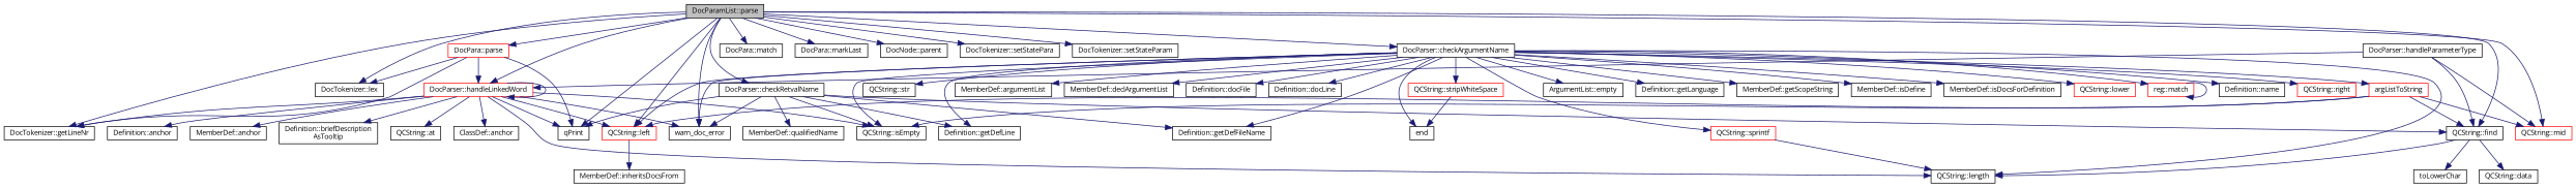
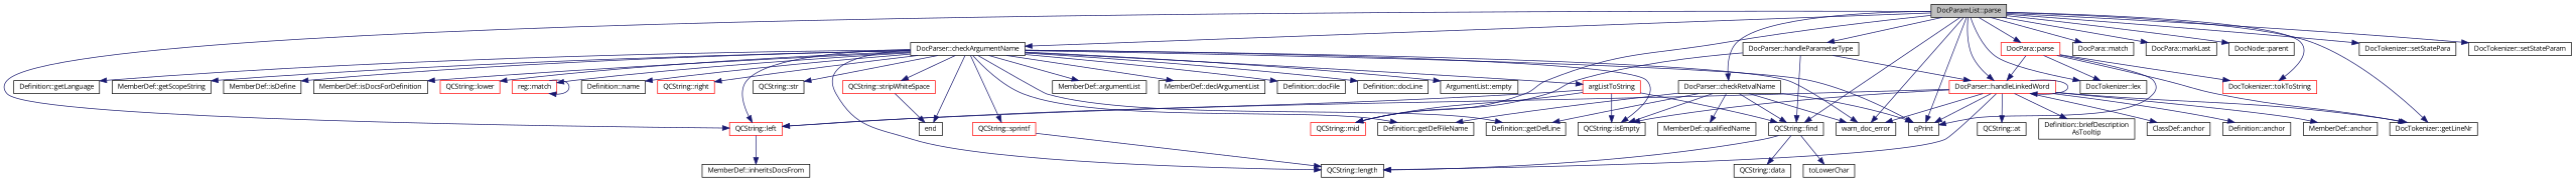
  digraph {
    fontname="Open Sans"
    rankdir=TB
    node [color=black fillcolor=white fontname="Open Sans" fontsize=10 shape=record style=filled]
    edge [color=midnightblue fontname="Open Sans" fontsize=10 labelfontname=Helvetica labelfontsize=10 style=solid]
    n1 [fillcolor=grey75 fontcolor=black height=0.2 label="DocParamList::parse" width=0.4]
    n2 [height=0.2 label="DocParser::checkArgumentName" width=0.4]
    n3 [height=0.2 label="QCString::find" width=0.4]
    n4 [color=red height=0.2 label="QCString::left" width=0.4]
    n5 [color=red height=0.2 label="QCString::mid" width=0.4]
    n6 [height=0.2 label=qPrint width=0.4]
    n7 [height=0.2 label=warn_doc_error width=0.4]
    n8 [height=0.2 label="DocParser::checkRetvalName" width=0.4]
    n9 [height=0.2 label="DocTokenizer::getLineNr" width=0.4]
    n10 [color=red height=0.2 label="DocParser::handleLinkedWord" width=0.4]
    n11 [height=0.2 label="DocParser::handleParameterType" width=0.4]
    n12 [height=0.2 label="DocTokenizer::lex" width=0.4]
    n13 [height=0.2 label="DocPara::match" width=0.4]
    n14 [height=0.2 label="DocPara::markLast" width=0.4]
    n15 [height=0.2 label="DocNode::parent" width=0.4]
    n16 [color=red height=0.2 label="DocPara::parse" width=0.4]
+   n17 [color=red height=0.2 label="DocTokenizer::tokToString" width=0.4]
    n18 [height=0.2 label="DocTokenizer::setStatePara" width=0.4]
    n19 [height=0.2 label="DocTokenizer::setStateParam" width=0.4]
    n20 [color=red height=0.2 label=argListToString width=0.4]
    n21 [height=0.2 label="QCString::length" width=0.4]
    n22 [height=0.2 label="QCString::isEmpty" width=0.4]
    n23 [height=0.2 label="MemberDef::argumentList" width=0.4]
    n24 [height=0.2 label="MemberDef::declArgumentList" width=0.4]
    n25 [height=0.2 label="Definition::docFile" width=0.4]
    n26 [height=0.2 label="Definition::docLine" width=0.4]
    n27 [height=0.2 label="ArgumentList::empty" width=0.4]
    n28 [height=0.2 label=end width=0.4]
    n29 [height=0.2 label="Definition::getDefFileName" width=0.4]
    n30 [height=0.2 label="Definition::getDefLine" width=0.4]
    n31 [height=0.2 label="Definition::getLanguage" width=0.4]
    n32 [height=0.2 label="MemberDef::getScopeString" width=0.4]
    n33 [height=0.2 label="MemberDef::isDefine" width=0.4]
    n34 [height=0.2 label="MemberDef::isDocsForDefinition" width=0.4]
    n35 [color=red height=0.2 label="QCString::lower" width=0.4]
    n36 [color=red height=0.2 label="reg::match" width=0.4]
    n37 [height=0.2 label="Definition::name" width=0.4]
    n38 [color=red height=0.2 label="QCString::right" width=0.4]
    n39 [color=red height=0.2 label="QCString::sprintf" width=0.4]
    n40 [height=0.2 label="QCString::str" width=0.4]
    n41 [color=red height=0.2 label="QCString::stripWhiteSpace" width=0.4]
    n42 [height=0.2 label="QCString::data" width=0.4]
    n43 [height=0.2 label=toLowerChar width=0.4]
    n44 [height=0.2 label="MemberDef::inheritsDocsFrom" width=0.4]
    n45 [height=0.2 label="MemberDef::qualifiedName" width=0.4]
    n46 [height=0.2 label="ClassDef::anchor" width=0.4]
    n47 [height=0.2 label="Definition::anchor" width=0.4]
    n48 [height=0.2 label="MemberDef::anchor" width=0.4]
    n49 [height=0.2 label="QCString::at" width=0.4]
    n50 [height=0.2 label="Definition::briefDescription\lAsTooltip" width=0.4]
    n1 -> n2
    n1 -> n3
    n1 -> n4
    n1 -> n5
    n1 -> n6
    n1 -> n7
    n1 -> n8
    n1 -> n9
    n1 -> n10
+   n1 -> n11
    n1 -> n12
    n1 -> n13
    n1 -> n14
    n1 -> n15
    n1 -> n16
+   n1 -> n17
    n1 -> n18
    n1 -> n19
    n2 -> n4
+   n2 -> n6
    n2 -> n7
    n2 -> n20
    n2 -> n21
    n2 -> n22
    n2 -> n23
    n2 -> n24
    n2 -> n25
    n2 -> n26
    n2 -> n27
    n2 -> n28
    n2 -> n29
    n2 -> n30
    n2 -> n31
    n2 -> n32
    n2 -> n33
    n2 -> n34
    n2 -> n35
    n2 -> n36
    n2 -> n37
    n2 -> n38
    n2 -> n39
    n2 -> n40
    n2 -> n41
    n3 -> n21
    n3 -> n42
    n3 -> n43
    n4 -> n44
    n8 -> n3
    n8 -> n6
    n8 -> n7
    n8 -> n22
    n8 -> n29
    n8 -> n30
    n8 -> n45
    n10 -> n4
    n10 -> n6
    n10 -> n7
    n10 -> n9
    n10 -> n10
    n10 -> n21
    n10 -> n22
    n10 -> n46
    n10 -> n47
    n10 -> n48
    n10 -> n49
    n10 -> n50
    n11 -> n3
    n11 -> n5
    n11 -> n10
    n16 -> n6
    n16 -> n9
    n16 -> n10
    n16 -> n12
+   n16 -> n17
    n20 -> n3
    n20 -> n4
    n20 -> n5
    n20 -> n22
    n36 -> n36
    n39 -> n21
    n41 -> n28
  }
